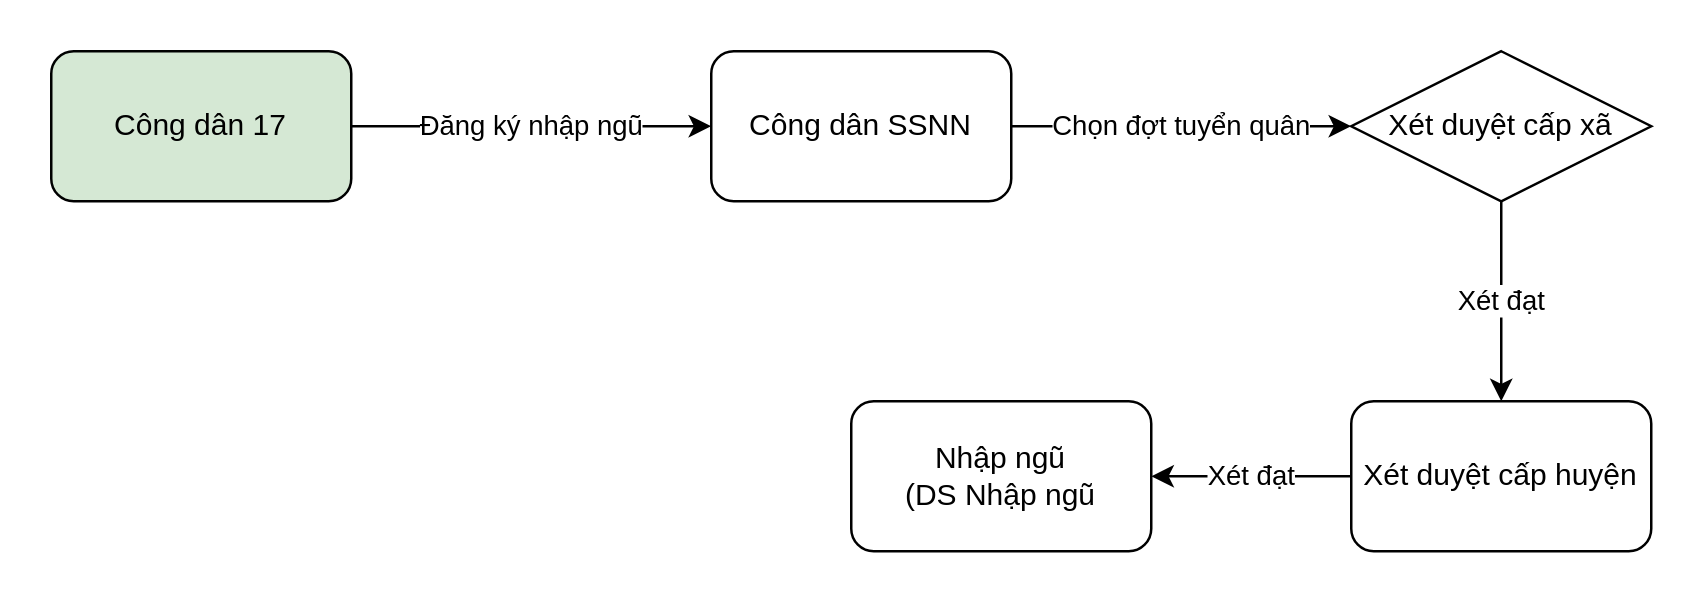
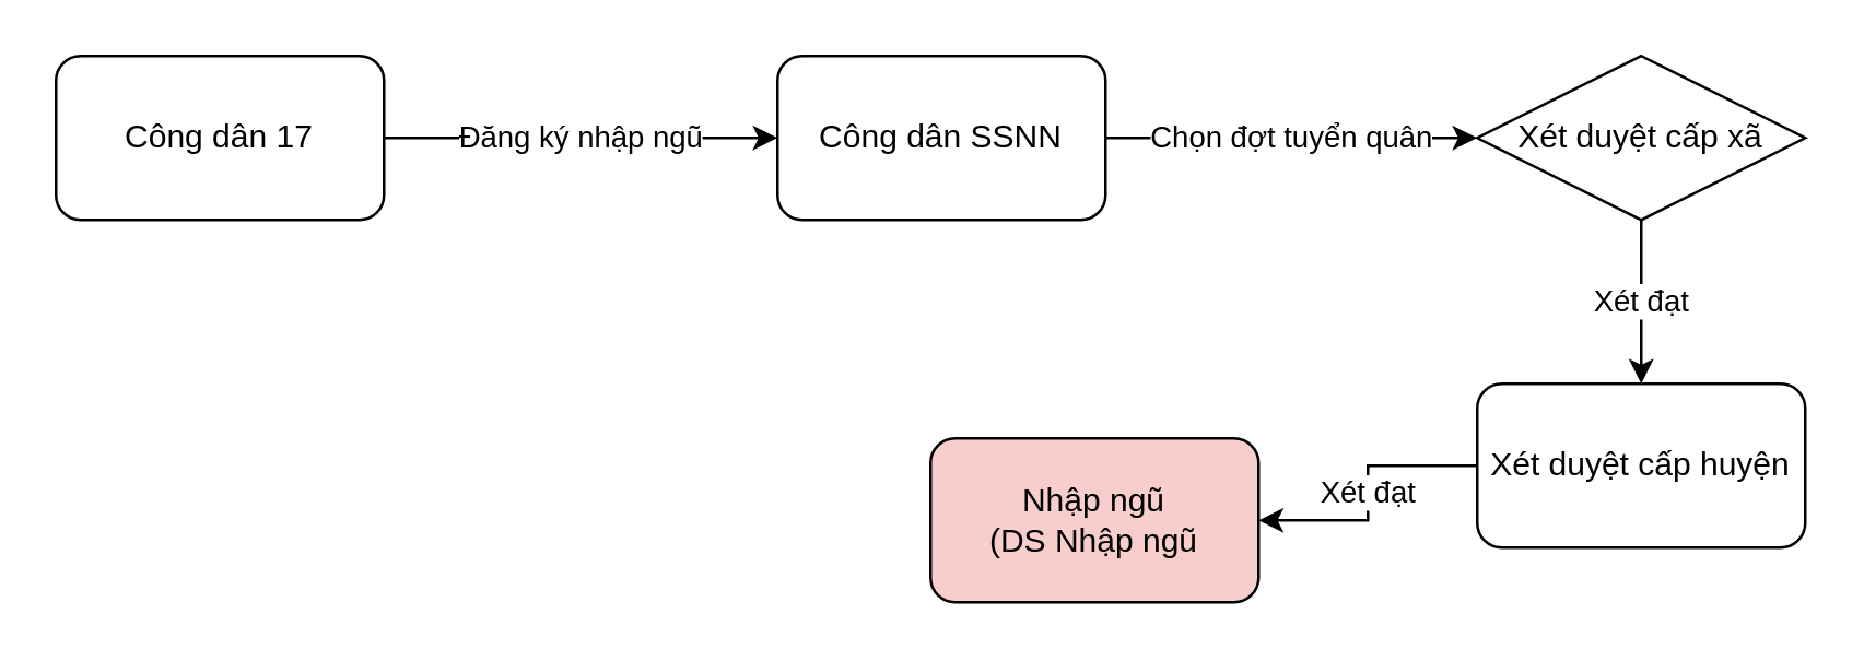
  <mxCell id="0" />
  <mxCell id="1" parent="0" />
  <mxCell id="2" value="Đăng ký nhập ngũ" style="edgeStyle=orthogonalEdgeStyle;rounded=0;orthogonalLoop=1;jettySize=auto;html=1;" edge="1" parent="1" source="3" target="5"><mxGeometry relative="1" as="geometry" /></mxCell>
- <mxCell id="3" value="Công dân 17" style="rounded=1;whiteSpace=wrap;html=1;fillColor=#d5e8d4;" vertex="1" parent="1"><mxGeometry x="20" y="20" width="120" height="60" as="geometry" /></mxCell>
+ <mxCell id="3" value="Công dân 17" style="rounded=1;whiteSpace=wrap;html=1;" vertex="1" parent="1"><mxGeometry x="20" y="20" width="120" height="60" as="geometry" /></mxCell>
  <mxCell id="4" value="Chọn đợt tuyển quân" style="edgeStyle=orthogonalEdgeStyle;rounded=0;orthogonalLoop=1;jettySize=auto;html=1;" edge="1" parent="1" source="5" target="7"><mxGeometry relative="1" as="geometry" /></mxCell>
  <mxCell id="5" value="Công dân SSNN" style="whiteSpace=wrap;html=1;rounded=1;" vertex="1" parent="1"><mxGeometry x="284" y="20" width="120" height="60" as="geometry" /></mxCell>
  <mxCell id="6" value="Xét đạt" style="edgeStyle=orthogonalEdgeStyle;rounded=0;orthogonalLoop=1;jettySize=auto;html=1;" edge="1" parent="1" source="7" target="9"><mxGeometry relative="1" as="geometry" /></mxCell>
  <mxCell id="7" value="Xét duyệt cấp xã" style="rhombus;whiteSpace=wrap;html=1;" vertex="1" parent="1"><mxGeometry x="540" y="20" width="120" height="60" as="geometry" /></mxCell>
  <mxCell id="8" value="Xét đạt" style="edgeStyle=orthogonalEdgeStyle;rounded=0;orthogonalLoop=1;jettySize=auto;html=1;" edge="1" parent="1" source="9" target="10"><mxGeometry relative="1" as="geometry" /></mxCell>
- <mxCell id="9" value="Xét duyệt cấp huyện" style="whiteSpace=wrap;html=1;rounded=1;" vertex="1" parent="1"><mxGeometry x="540" y="160" width="120" height="60" as="geometry" /></mxCell>
- <mxCell id="10" value="Nhập ngũ&lt;br&gt;(DS Nhập ngũ" style="whiteSpace=wrap;html=1;rounded=1;" vertex="1" parent="1"><mxGeometry x="340" y="160" width="120" height="60" as="geometry" /></mxCell>
+ <mxCell id="9" value="Xét duyệt cấp huyện" style="whiteSpace=wrap;html=1;rounded=1;" vertex="1" parent="1"><mxGeometry x="540" y="140" width="120" height="60" as="geometry" /></mxCell>
+ <mxCell id="10" value="Nhập ngũ&lt;br&gt;(DS Nhập ngũ" style="whiteSpace=wrap;html=1;rounded=1;fillColor=#f8cecc;" vertex="1" parent="1"><mxGeometry x="340" y="160" width="120" height="60" as="geometry" /></mxCell>
